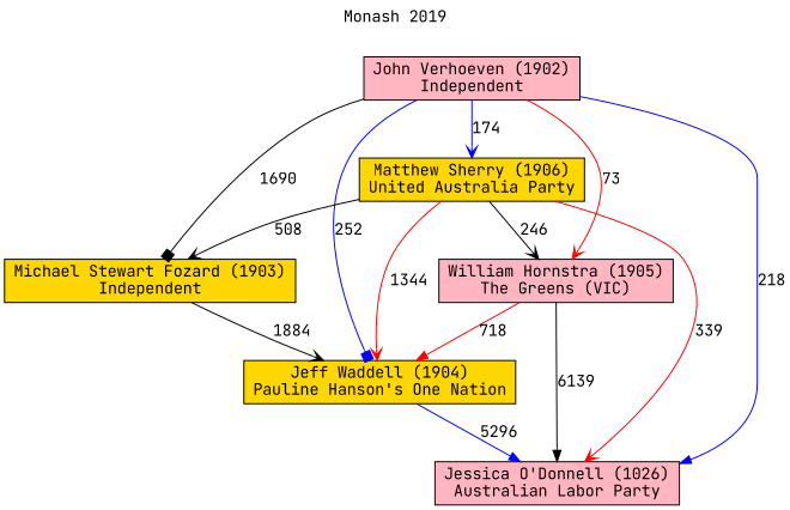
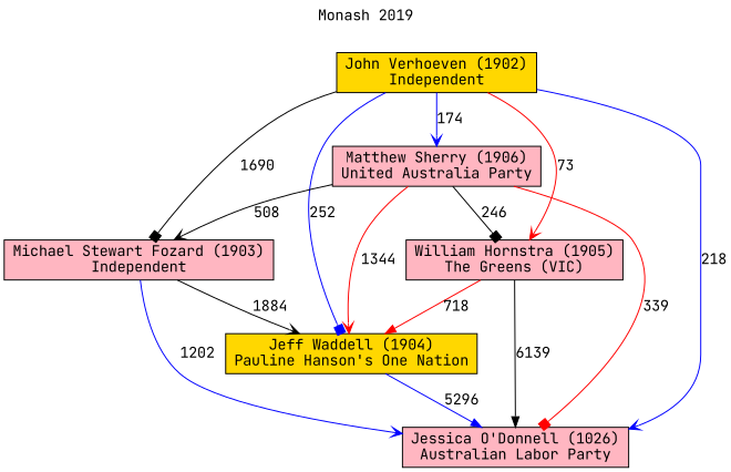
  digraph {
    fontname="JetBrains Mono"
    label="Monash 2019"
    labelloc=t
    mclimit=10
    node [fillcolor=gold fontname="JetBrains Mono" shape=box style=filled]
    edge [arrowhead=vee color=blue fontname="JetBrains Mono"]
    n1 [label="Jeff Waddell (1904)\nPauline Hanson's One Nation"]
    n2 [fillcolor=lightpink label="Jessica O'Donnell (1026)\nAustralian Labor Party"]
-   n3 [fillcolor=lightpink label="John Verhoeven (1902)\nIndependent"]
-   n4 [label="Matthew Sherry (1906)\nUnited Australia Party"]
-   n5 [label="Michael Stewart Fozard (1903)\nIndependent"]
+   n3 [label="John Verhoeven (1902)\nIndependent"]
+   n4 [fillcolor=lightpink label="Matthew Sherry (1906)\nUnited Australia Party"]
+   n5 [fillcolor=lightpink label="Michael Stewart Fozard (1903)\nIndependent"]
    n6 [fillcolor=lightpink label="William Hornstra (1905)\nThe Greens (VIC)"]
    n1 -> n2 [arrowhead=normal label=5296]
    n3 -> n1 [arrowhead=box label=252]
-   n3 -> n2 [arrowhead=normal label=218]
+   n3 -> n2 [label=218]
    n3 -> n4 [label=174]
    n3 -> n5 [arrowhead=box color=black label=1690]
    n3 -> n6 [color=red label=73]
    n4 -> n1 [color=red label=1344]
-   n4 -> n2 [color=red label=339]
+   n4 -> n2 [arrowhead=box color=red label=339]
    n4 -> n5 [color=black label=508]
-   n4 -> n6 [color=black label=246]
+   n4 -> n6 [arrowhead=box color=black label=246]
    n5 -> n1 [color=black label=1884]
+   n5 -> n2 [label=1202]
    n6 -> n1 [arrowhead=normal color=red label=718]
    n6 -> n2 [arrowhead=normal color=black label=6139]
  }
